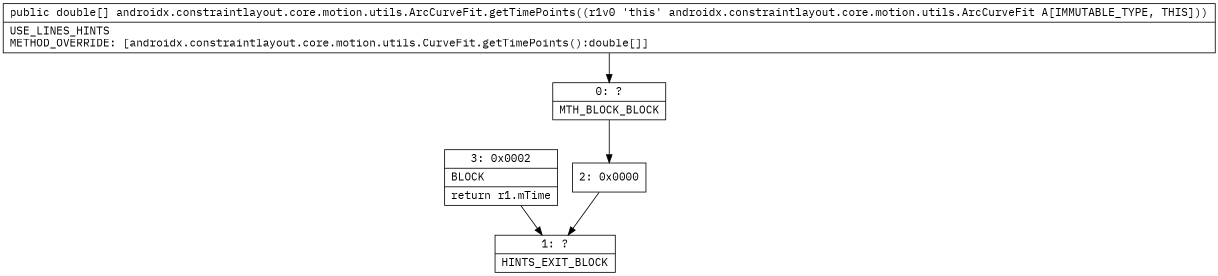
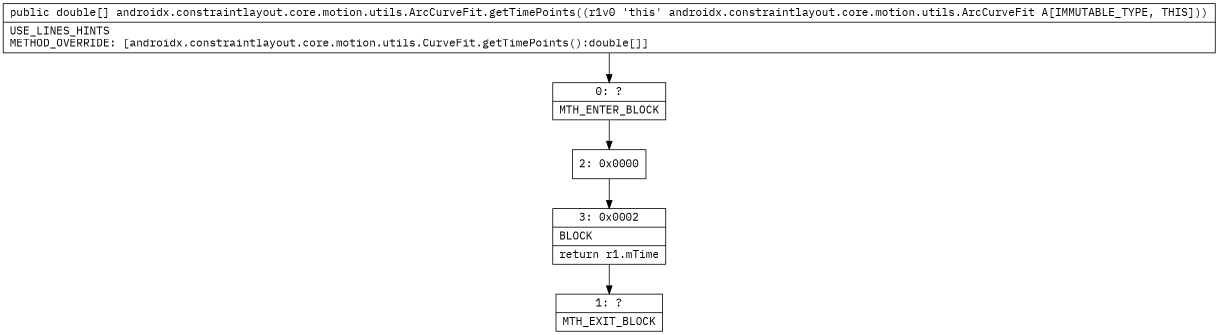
  digraph {
    fontname="IBM Plex Mono"
    node [fontname="IBM Plex Mono" shape=record]
    edge [fontname="IBM Plex Mono"]
-   n1 [label="{0\:\ ?|MTH_BLOCK_BLOCK\l}"]
+   n1 [label="{0\:\ ?|MTH_ENTER_BLOCK\l}"]
    n2 [label="{2\:\ 0x0000}"]
    n3 [label="{3\:\ 0x0002|BLOCK\l|return r1.mTime\l}"]
-   n4 [label="{1\:\ ?|HINTS_EXIT_BLOCK\l}"]
+   n4 [label="{1\:\ ?|MTH_EXIT_BLOCK\l}"]
    n5 [label="{public double[] androidx.constraintlayout.core.motion.utils.ArcCurveFit.getTimePoints((r1v0 'this' androidx.constraintlayout.core.motion.utils.ArcCurveFit A[IMMUTABLE_TYPE, THIS]))  | USE_LINES_HINTS\lMETHOD_OVERRIDE: [androidx.constraintlayout.core.motion.utils.CurveFit.getTimePoints():double[]]\l}"]
    n1 -> n2
-   n2 -> n4
+   n2 -> n3
    n3 -> n4
    n5 -> n1
  }
